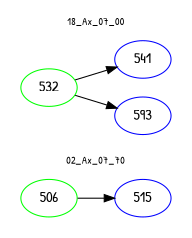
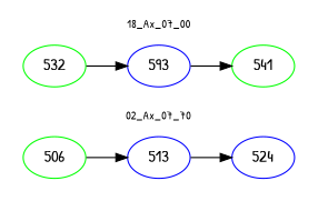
  digraph {
    fontname="Patrick Hand"
    rankdir=LR
    node [color=blue fontname="Patrick Hand"]
    edge [color=black fontname="Patrick Hand"]
    n1 [color=green label=506]
-   n2 [label=515]
+   n2 [label=513]
+   n3 [label=524]
    n4 [color=green label=532]
    n5 [label=593]
-   n6 [label=541]
+   n6 [color=green label=541]
    subgraph cluster_1 {
      color=white
      fontsize=10
      label="02_Ax_07_70"
      n1
      n2
+     n3
    }
    subgraph cluster_2 {
      color=white
      fontsize=10
      label="18_Ax_07_00"
      n4
      n5
      n6
    }
    n1 -> n2
+   n2 -> n3
    n4 -> n5
-   n4 -> n6
+   n5 -> n6
  }
